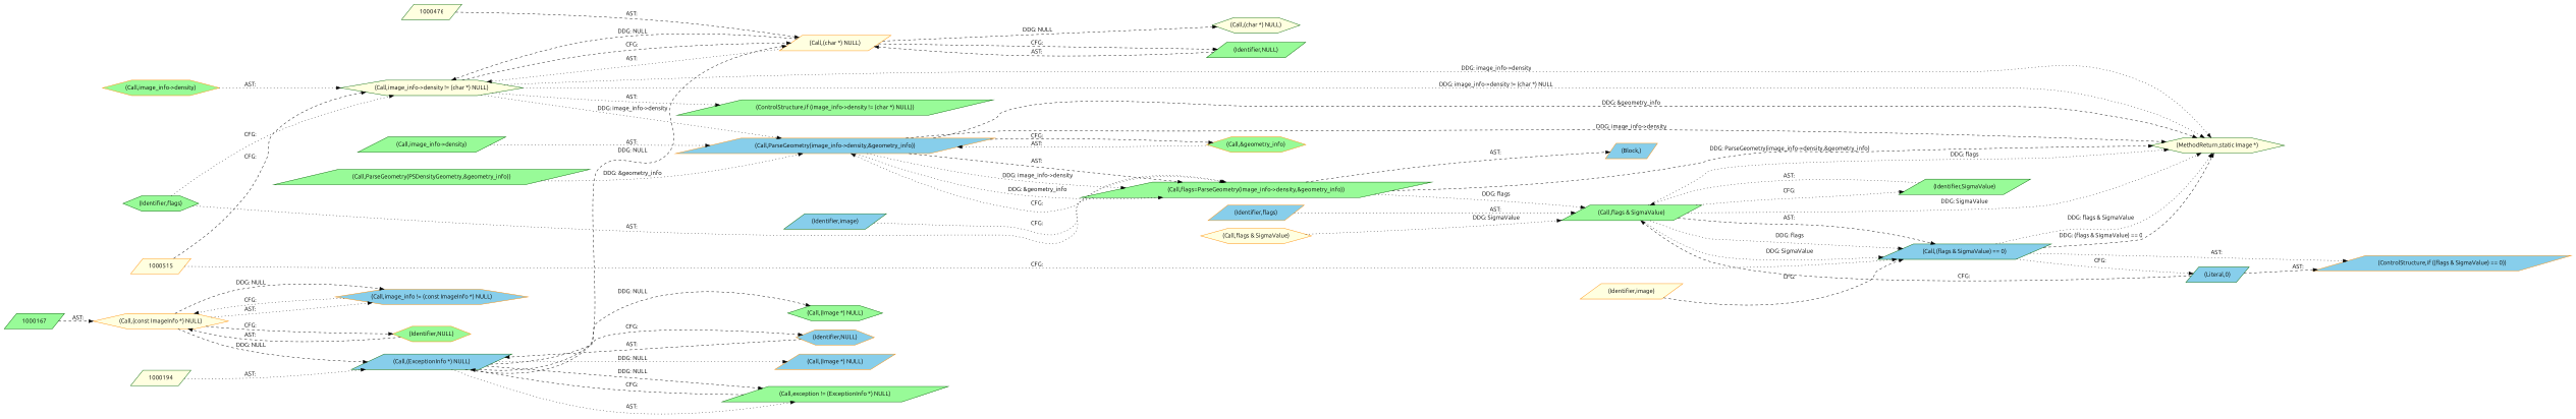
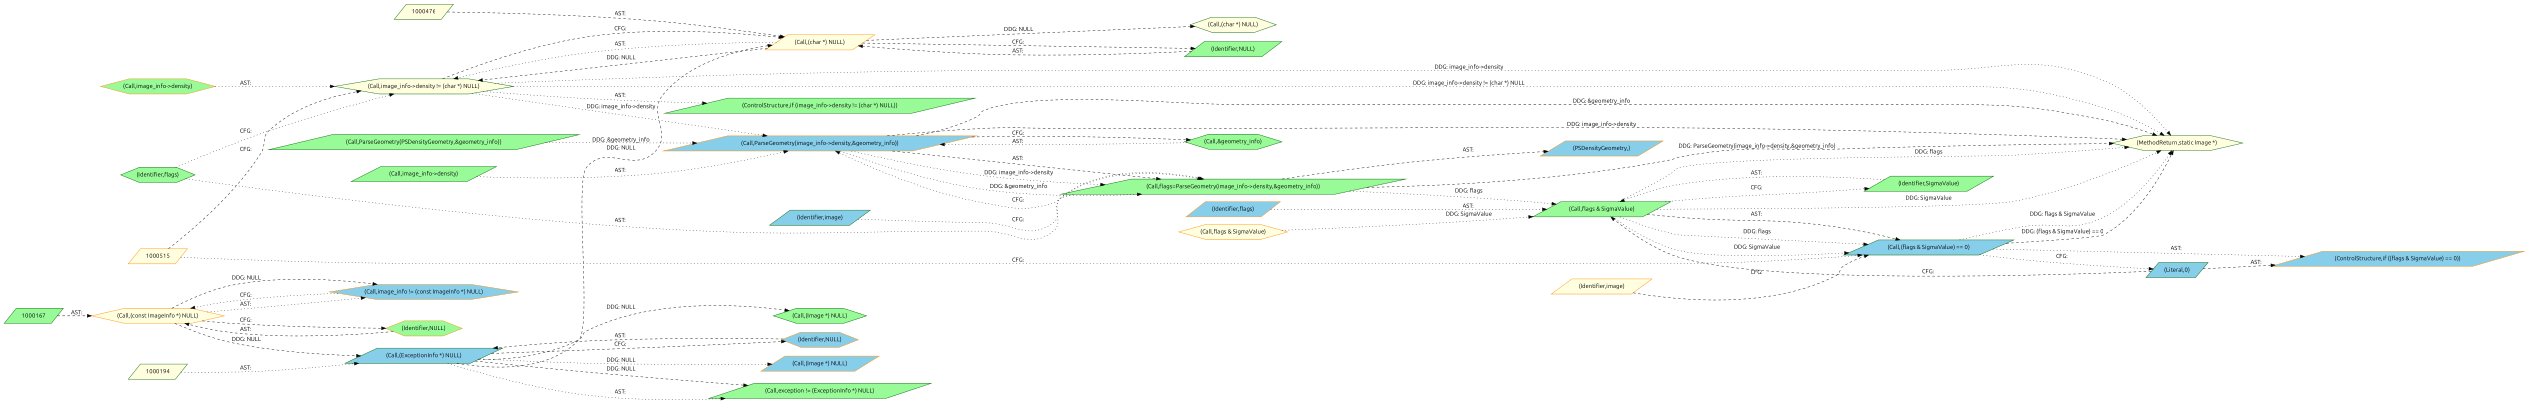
  digraph {
    fontname=Ubuntu
    rankdir=LR
    node [color=darkgreen fillcolor=palegreen fontname=Ubuntu shape=parallelogram style=filled]
    edge [fontname=Ubuntu style=dotted]
    n1 [fillcolor=lightyellow label="(Call,image_info->density != (char *) NULL)" shape=hexagon]
    n2 [color=darkorange fillcolor=lightyellow label="(Call,(char *) NULL)"]
    n3 [color=darkorange fillcolor=skyblue label="(Call,ParseGeometry(image_info->density,&geometry_info))"]
    n4 [label="(ControlStructure,if (image_info->density != (char *) NULL))"]
    n5 [fillcolor=lightyellow label="(MethodReturn,static Image *)" shape=hexagon]
    n6 [label="(Identifier,NULL)"]
    n7 [fillcolor=lightyellow label="(Call,(char *) NULL)" shape=hexagon]
    n8 [label="(Call,flags=ParseGeometry(image_info->density,&geometry_info))"]
-   n9 [color=darkorange label="(Call,&geometry_info)" shape=hexagon]
+   n9 [label="(Call,&geometry_info)" shape=hexagon]
    n10 [fillcolor=skyblue label="(Call,(ExceptionInfo *) NULL)"]
    n11 [label="(Call,exception != (ExceptionInfo *) NULL)"]
    n12 [label="(Call,(Image *) NULL)" shape=hexagon]
    n13 [color=darkorange fillcolor=skyblue label="(Identifier,NULL)" shape=hexagon]
    n14 [color=darkorange fillcolor=skyblue label="(Call,(Image *) NULL)"]
    n15 [color=darkorange fillcolor=lightyellow label="(Call,(const ImageInfo *) NULL)" shape=hexagon]
    n16 [color=darkorange fillcolor=skyblue label="(Call,image_info != (const ImageInfo *) NULL)" shape=hexagon]
    n17 [color=darkorange label="(Identifier,NULL)" shape=hexagon]
    n18 [label="(Call,flags & SigmaValue)"]
-   n19 [color=darkorange fillcolor=skyblue label="(Block,)"]
+   n19 [color=darkorange fillcolor=skyblue label="(PSDensityGeometry,)"]
    n20 [fillcolor=skyblue label="(Call,(flags & SigmaValue) == 0)"]
    n21 [label="(Identifier,SigmaValue)"]
    n22 [fillcolor=skyblue label="(Literal,0)"]
    n23 [color=darkorange fillcolor=skyblue label="(ControlStructure,if ((flags & SigmaValue) == 0))"]
    n24 [label="(Call,ParseGeometry(PSDensityGeometry,&geometry_info))"]
    n25 [label="(Identifier,flags)" shape=hexagon]
    n26 [fillcolor=skyblue label="(Identifier,image)"]
    n27 [color=darkorange fillcolor=skyblue label="(Identifier,flags)"]
    n28 [color=darkorange label="(Call,image_info->density)" shape=hexagon]
    n29 [color=darkorange fillcolor=lightyellow label="(Identifier,image)"]
    n30 [label="(Call,image_info->density)"]
    n31 [color=darkorange fillcolor=lightyellow label="(Call,flags & SigmaValue)" shape=hexagon]
    1000515 [color=darkorange fillcolor=lightyellow]
    1000476 [fillcolor=lightyellow]
    1000194 [fillcolor=lightyellow]
    1000167
    n1 -> n2 [label="CFG: " style=dashed]
    n1 -> n3 [label="DDG: image_info->density"]
    n1 -> n4 [label="AST: "]
    n1 -> n5 [label="DDG: image_info->density"]
    n1 -> n5 [label="DDG: image_info->density != (char *) NULL"]
    n2 -> n1 [label="AST: "]
    n2 -> n1 [label="DDG: NULL" style=dashed]
    n2 -> n6 [label="CFG: " style=dashed]
    n2 -> n7 [label="DDG: NULL" style=dashed]
    n3 -> n5 [label="DDG: &geometry_info" style=dashed]
    n3 -> n5 [label="DDG: image_info->density" style=dashed]
    n3 -> n8 [label="AST: " style=dashed]
    n3 -> n8 [label="DDG: image_info->density"]
    n3 -> n8 [label="DDG: &geometry_info"]
    n3 -> n9 [label="CFG: " style=dashed]
    n6 -> n2 [label="AST: " style=dashed]
    n8 -> n3 [label="CFG: "]
    n8 -> n5 [label="DDG: ParseGeometry(image_info->density,&geometry_info)" style=dashed]
    n8 -> n18 [label="DDG: flags"]
    n8 -> n19 [label="AST: " style=dashed]
    n9 -> n3 [label="AST: "]
    n10 -> n2 [label="DDG: NULL" style=dashed]
    n10 -> n11 [label="AST: "]
    n10 -> n11 [label="DDG: NULL" style=dashed]
    n10 -> n12 [label="DDG: NULL" style=dashed]
    n10 -> n13 [label="CFG: " style=dashed]
    n10 -> n14 [label="DDG: NULL"]
-   n11 -> n10 [label="CFG: " style=dashed]
    n13 -> n10 [label="AST: " style=dashed]
    n15 -> n10 [label="DDG: NULL" style=dashed]
    n15 -> n16 [label="AST: "]
    n15 -> n16 [label="DDG: NULL" style=dashed]
    n15 -> n17 [label="CFG: " style=dashed]
    n16 -> n15 [label="CFG: "]
    n17 -> n15 [label="AST: " style=dashed]
    n18 -> n5 [label="DDG: SigmaValue"]
    n18 -> n5 [label="DDG: flags"]
    n18 -> n20 [label="AST: " style=dashed]
    n18 -> n20 [label="DDG: flags"]
    n18 -> n20 [label="DDG: SigmaValue"]
    n18 -> n21 [label="CFG: "]
    n20 -> n5 [label="DDG: flags & SigmaValue"]
    n20 -> n5 [label="DDG: (flags & SigmaValue) == 0" style=dashed]
    n20 -> n22 [label="CFG: "]
    n20 -> n23 [label="AST: "]
    n21 -> n18 [label="AST: "]
    n22 -> n18 [label="CFG: " style=dashed]
    n22 -> n23 [label="AST: " style=dashed]
    n24 -> n3 [label="DDG: &geometry_info"]
    n25 -> n1 [label="CFG: "]
    n25 -> n8 [label="AST: "]
    n26 -> n8 [label="CFG: "]
    n27 -> n18 [label="AST: "]
    n28 -> n1 [label="AST: "]
    n29 -> n20 [label="CFG: " style=dashed]
    n30 -> n3 [label="AST: "]
    n31 -> n18 [label="DDG: SigmaValue"]
    1000515 -> n1 [label="CFG: " style=dashed]
    1000515 -> n20 [label="CFG: "]
    1000476 -> n2 [label="AST: " style=dashed]
    1000194 -> n10 [label="AST: "]
    1000167 -> n15 [label="AST: " style=dashed]
  }
